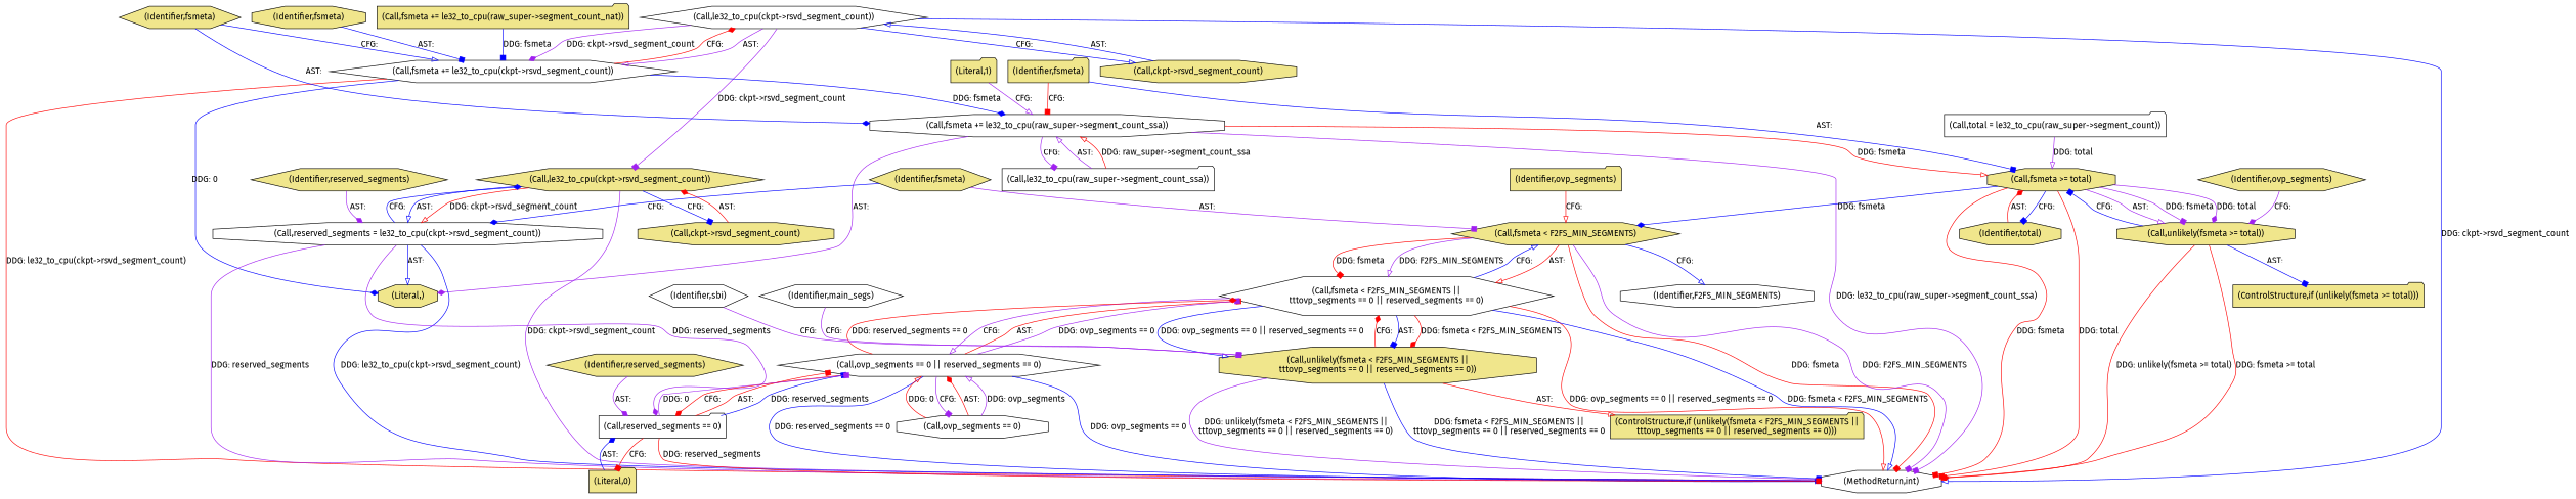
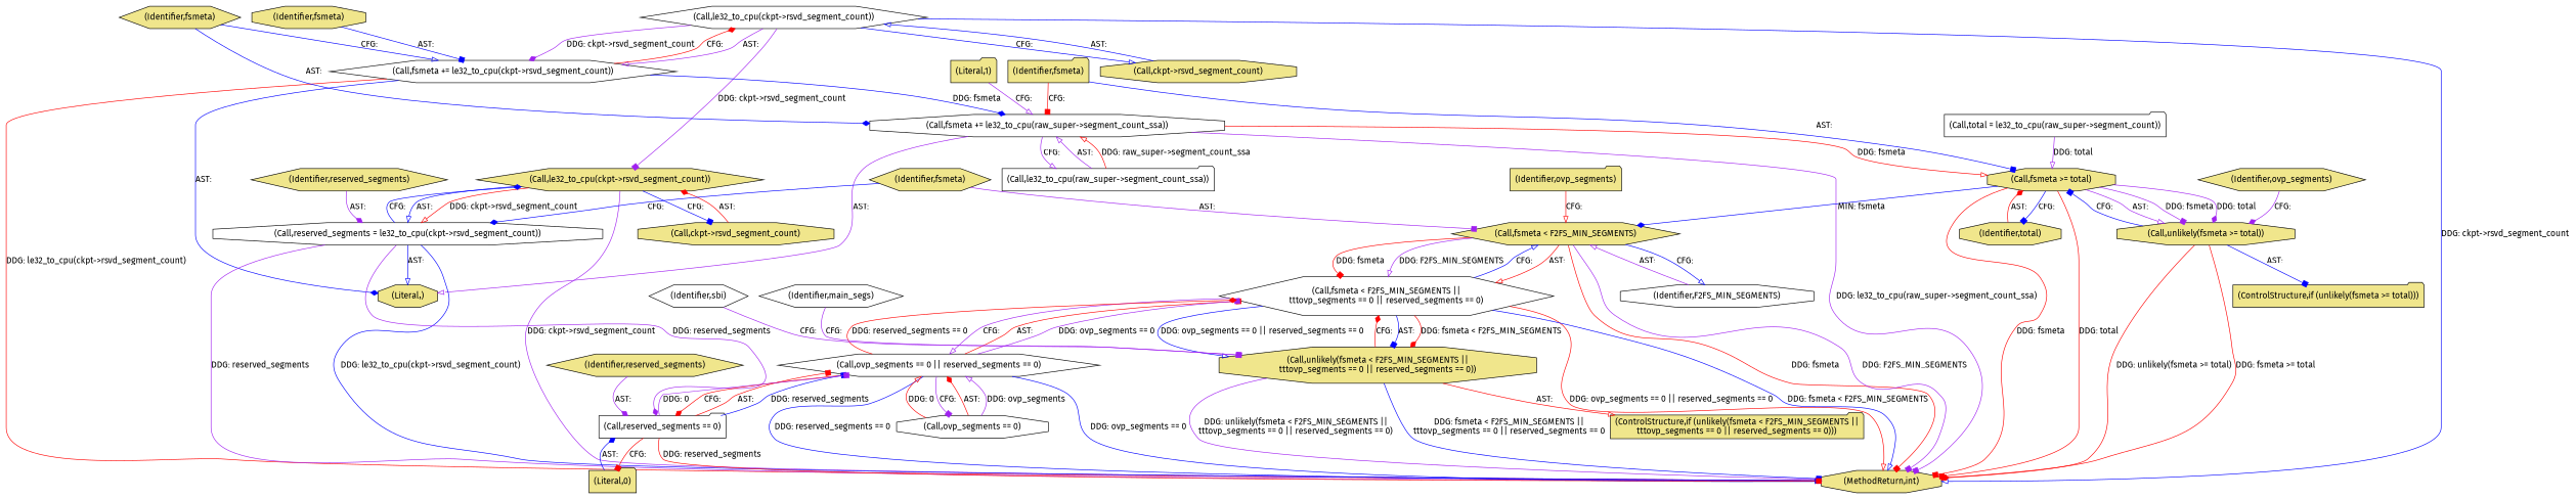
  digraph {
    fontname="Fira Sans"
    node [fillcolor=khaki fontname="Fira Sans" shape=hexagon style=filled]
    edge [arrowhead=box color=purple fontname="Fira Sans"]
    n1 [fillcolor=white label="(Call,le32_to_cpu(ckpt->rsvd_segment_count))"]
    n2 [fillcolor=white label="(Call,fsmeta += le32_to_cpu(ckpt->rsvd_segment_count))"]
    n3 [label="(Call,le32_to_cpu(ckpt->rsvd_segment_count))"]
-   n4 [fillcolor=white label="(MethodReturn,int)" shape=octagon]
+   n4 [label="(MethodReturn,int)" shape=octagon]
    n5 [label="(Call,ckpt->rsvd_segment_count)" shape=octagon]
    n6 [fillcolor=white label="(Call,fsmeta += le32_to_cpu(raw_super->segment_count_ssa))" shape=octagon]
    n7 [label="(Literal,)" shape=octagon]
    n8 [fillcolor=white label="(Call,reserved_segments = le32_to_cpu(ckpt->rsvd_segment_count))" shape=octagon]
    n9 [label="(Call,ckpt->rsvd_segment_count)" shape=octagon]
    n10 [label="(Call,fsmeta >= total)" shape=octagon]
    n11 [fillcolor=white label="(Call,le32_to_cpu(raw_super->segment_count_ssa))" shape=folder]
    n12 [label="(Call,unlikely(fsmeta >= total))" shape=octagon]
    n13 [label="(Call,fsmeta < F2FS_MIN_SEGMENTS)"]
    n14 [label="(Identifier,total)" shape=octagon]
    n15 [label="(ControlStructure,if (unlikely(fsmeta >= total)))" shape=folder]
    n16 [fillcolor=white label="(Call,fsmeta < F2FS_MIN_SEGMENTS ||\n\t\t\tovp_segments == 0 || reserved_segments == 0)"]
    n17 [fillcolor=white label="(Identifier,F2FS_MIN_SEGMENTS)" shape=octagon]
    n18 [label="(Call,unlikely(fsmeta < F2FS_MIN_SEGMENTS ||\n\t\t\tovp_segments == 0 || reserved_segments == 0))" shape=octagon]
    n19 [fillcolor=white label="(Call,ovp_segments == 0 || reserved_segments == 0)"]
    n20 [label="(ControlStructure,if (unlikely(fsmeta < F2FS_MIN_SEGMENTS ||\n\t\t\tovp_segments == 0 || reserved_segments == 0)))" shape=folder]
    n21 [fillcolor=white label="(Call,reserved_segments == 0)" shape=folder]
    n22 [fillcolor=white label="(Call,ovp_segments == 0)" shape=octagon]
    n23 [label="(Literal,0)" shape=folder]
    n24 [label="(Literal,1)" shape=folder]
    n25 [label="(Identifier,fsmeta)" shape=octagon]
    n26 [label="(Identifier,fsmeta)" shape=folder]
    n27 [label="(Identifier,fsmeta)"]
    n28 [fillcolor=white label="(Identifier,main_segs)"]
    n29 [fillcolor=white label="(Identifier,sbi)"]
    n30 [label="(Identifier,ovp_segments)"]
    n31 [label="(Identifier,reserved_segments)"]
-   n32 [label="(Call,fsmeta += le32_to_cpu(raw_super->segment_count_nat))" shape=folder]
    n33 [fillcolor=white label="(Call,total = le32_to_cpu(raw_super->segment_count))" shape=folder]
    n34 [label="(Identifier,reserved_segments)"]
    n35 [label="(Identifier,fsmeta)"]
    n36 [label="(Identifier,ovp_segments)" shape=folder]
    n1 -> n2 [arrowhead=onormal label="AST: "]
    n1 -> n2 [arrowhead=diamond label="DDG: ckpt->rsvd_segment_count"]
    n1 -> n3 [label="DDG: ckpt->rsvd_segment_count"]
    n1 -> n4 [arrowhead=onormal color=blue label="DDG: ckpt->rsvd_segment_count"]
    n1 -> n5 [arrowhead=onormal color=blue label="CFG: "]
    n2 -> n1 [arrowhead=diamond color=red label="CFG: "]
    n2 -> n4 [arrowhead=onormal color=red label="DDG: le32_to_cpu(ckpt->rsvd_segment_count)"]
    n2 -> n6 [arrowhead=diamond color=blue label="DDG: fsmeta"]
-   n2 -> n7 [arrowhead=diamond color=blue label="DDG: 0"]
+   n2 -> n7 [arrowhead=diamond color=blue label="AST: "]
    n3 -> n4 [label="DDG: ckpt->rsvd_segment_count"]
    n3 -> n8 [arrowhead=onormal color=blue label="AST: "]
    n3 -> n8 [arrowhead=onormal color=red label="DDG: ckpt->rsvd_segment_count"]
    n3 -> n9 [color=blue label="CFG: "]
    n5 -> n1 [arrowhead=onormal color=blue label="AST: "]
    n6 -> n4 [label="DDG: le32_to_cpu(raw_super->segment_count_ssa)"]
-   n6 -> n7 [arrowhead=diamond label="AST: "]
+   n6 -> n7 [arrowhead=onormal label="AST: "]
    n6 -> n10 [arrowhead=onormal color=red label="DDG: fsmeta"]
-   n6 -> n11 [label="CFG: "]
+   n6 -> n11 [arrowhead=onormal label="CFG: "]
    n8 -> n3 [arrowhead=diamond color=blue label="CFG: "]
    n8 -> n4 [color=blue label="DDG: le32_to_cpu(ckpt->rsvd_segment_count)"]
    n8 -> n4 [label="DDG: reserved_segments"]
    n8 -> n7 [arrowhead=onormal color=blue label="AST: "]
    n8 -> n21 [arrowhead=diamond label="DDG: reserved_segments"]
    n9 -> n3 [arrowhead=diamond color=red label="AST: "]
    n10 -> n4 [color=red label="DDG: fsmeta"]
    n10 -> n4 [color=red label="DDG: total"]
    n10 -> n12 [arrowhead=onormal label="AST: "]
    n10 -> n12 [label="DDG: fsmeta"]
    n10 -> n12 [arrowhead=diamond label="DDG: total"]
-   n10 -> n13 [arrowhead=diamond color=blue label="DDG: fsmeta"]
+   n10 -> n13 [arrowhead=diamond color=blue label="MIN: fsmeta"]
    n10 -> n14 [color=blue label="CFG: "]
    n11 -> n6 [arrowhead=onormal label="AST: "]
    n11 -> n6 [arrowhead=onormal color=red label="DDG: raw_super->segment_count_ssa"]
    n12 -> n4 [arrowhead=diamond color=red label="DDG: unlikely(fsmeta >= total)"]
    n12 -> n4 [color=red label="DDG: fsmeta >= total"]
    n12 -> n10 [color=blue label="CFG: "]
    n12 -> n15 [color=blue label="AST: "]
    n13 -> n4 [color=red label="DDG: fsmeta"]
    n13 -> n4 [label="DDG: F2FS_MIN_SEGMENTS"]
    n13 -> n16 [arrowhead=onormal color=red label="AST: "]
    n13 -> n16 [color=red label="DDG: fsmeta"]
    n13 -> n16 [arrowhead=onormal label="DDG: F2FS_MIN_SEGMENTS"]
    n13 -> n17 [arrowhead=onormal color=blue label="CFG: "]
    n14 -> n10 [arrowhead=diamond color=red label="AST: "]
    n16 -> n4 [arrowhead=onormal color=red label="DDG: ovp_segments == 0 || reserved_segments == 0"]
    n16 -> n4 [arrowhead=onormal color=blue label="DDG: fsmeta < F2FS_MIN_SEGMENTS"]
    n16 -> n13 [arrowhead=onormal color=blue label="CFG: "]
    n16 -> n18 [color=blue label="AST: "]
    n16 -> n18 [arrowhead=diamond color=red label="DDG: fsmeta < F2FS_MIN_SEGMENTS"]
    n16 -> n18 [arrowhead=onormal color=blue label="DDG: ovp_segments == 0 || reserved_segments == 0"]
    n16 -> n19 [arrowhead=onormal label="CFG: "]
+   n17 -> n13 [arrowhead=onormal label="AST: "]
    n18 -> n4 [arrowhead=diamond label="DDG: unlikely(fsmeta < F2FS_MIN_SEGMENTS ||\n\t\t\tovp_segments == 0 || reserved_segments == 0)"]
    n18 -> n4 [color=blue label="DDG: fsmeta < F2FS_MIN_SEGMENTS ||\n\t\t\tovp_segments == 0 || reserved_segments == 0"]
    n18 -> n16 [arrowhead=diamond color=red label="CFG: "]
    n18 -> n20 [arrowhead=onormal color=red label="AST: "]
    n19 -> n4 [arrowhead=diamond color=blue label="DDG: reserved_segments == 0"]
    n19 -> n4 [arrowhead=onormal color=blue label="DDG: ovp_segments == 0"]
    n19 -> n16 [color=red label="AST: "]
    n19 -> n16 [label="DDG: ovp_segments == 0"]
    n19 -> n16 [arrowhead=diamond color=red label="DDG: reserved_segments == 0"]
    n19 -> n21 [arrowhead=diamond color=red label="CFG: "]
    n19 -> n22 [label="CFG: "]
    n21 -> n4 [color=red label="DDG: reserved_segments"]
    n21 -> n19 [color=red label="AST: "]
    n21 -> n19 [color=blue label="DDG: reserved_segments"]
    n21 -> n19 [label="DDG: 0"]
    n21 -> n23 [color=red label="CFG: "]
    n22 -> n19 [arrowhead=diamond color=red label="AST: "]
    n22 -> n19 [arrowhead=onormal label="DDG: ovp_segments"]
    n22 -> n19 [arrowhead=onormal color=red label="DDG: 0"]
    n23 -> n21 [arrowhead=diamond color=blue label="AST: "]
    n24 -> n6 [arrowhead=onormal label="CFG: "]
    n25 -> n2 [color=blue label="AST: "]
    n26 -> n6 [color=red label="CFG: "]
    n26 -> n10 [color=blue label="AST: "]
    n27 -> n8 [arrowhead=diamond color=blue label="CFG: "]
    n27 -> n13 [label="AST: "]
    n28 -> n18 [label="CFG: "]
    n29 -> n18 [label="CFG: "]
    n30 -> n12 [arrowhead=diamond label="CFG: "]
    n31 -> n8 [arrowhead=diamond label="AST: "]
-   n32 -> n2 [color=blue label="DDG: fsmeta"]
    n33 -> n10 [arrowhead=onormal label="DDG: total"]
    n34 -> n21 [arrowhead=diamond label="AST: "]
    n35 -> n2 [arrowhead=onormal color=blue label="CFG: "]
    n35 -> n6 [arrowhead=diamond color=blue label="AST: "]
    n36 -> n13 [arrowhead=onormal color=red label="CFG: "]
  }
